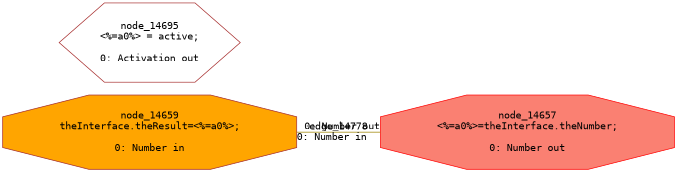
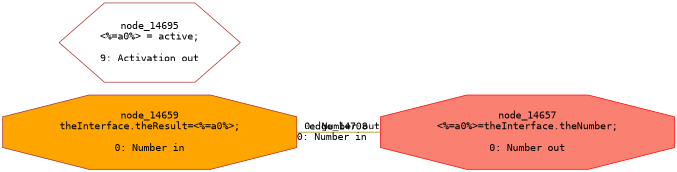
  digraph {
    rankdir=LR
    fontname="DejaVu Sans Mono"
    node [color=brown fontname="DejaVu Sans Mono" shape=octagon style=filled]
    n1 [color=red label="node_14657\n<%=a0%>=theInterface.theNumber;\n\n0: Number out" fillcolor=salmon]
    n2 [label="node_14659\ntheInterface.theResult=<%=a0%>;\n\n0: Number in" fillcolor=orange]
-   n3 [label="node_14695\n<%=a0%> = active;\n\n0: Activation out" shape=hexagon fillcolor=white]
-   n2 -> n1 [arrowHead=none arrowsize=1 color="#9d8400" dir=none fontname="DejaVu Sans Mono" headlabel="0: Number out" label=edge_14778 taillabel="0: Number in" style=solid]
+   n3 [label="node_14695\n<%=a0%> = active;\n\n9: Activation out" shape=hexagon fillcolor=white]
+   n2 -> n1 [arrowHead=none arrowsize=1 color="#9d8400" dir=none fontname="DejaVu Sans Mono" headlabel="0: Number out" label=edge_14708 taillabel="0: Number in" style=solid]
  }
